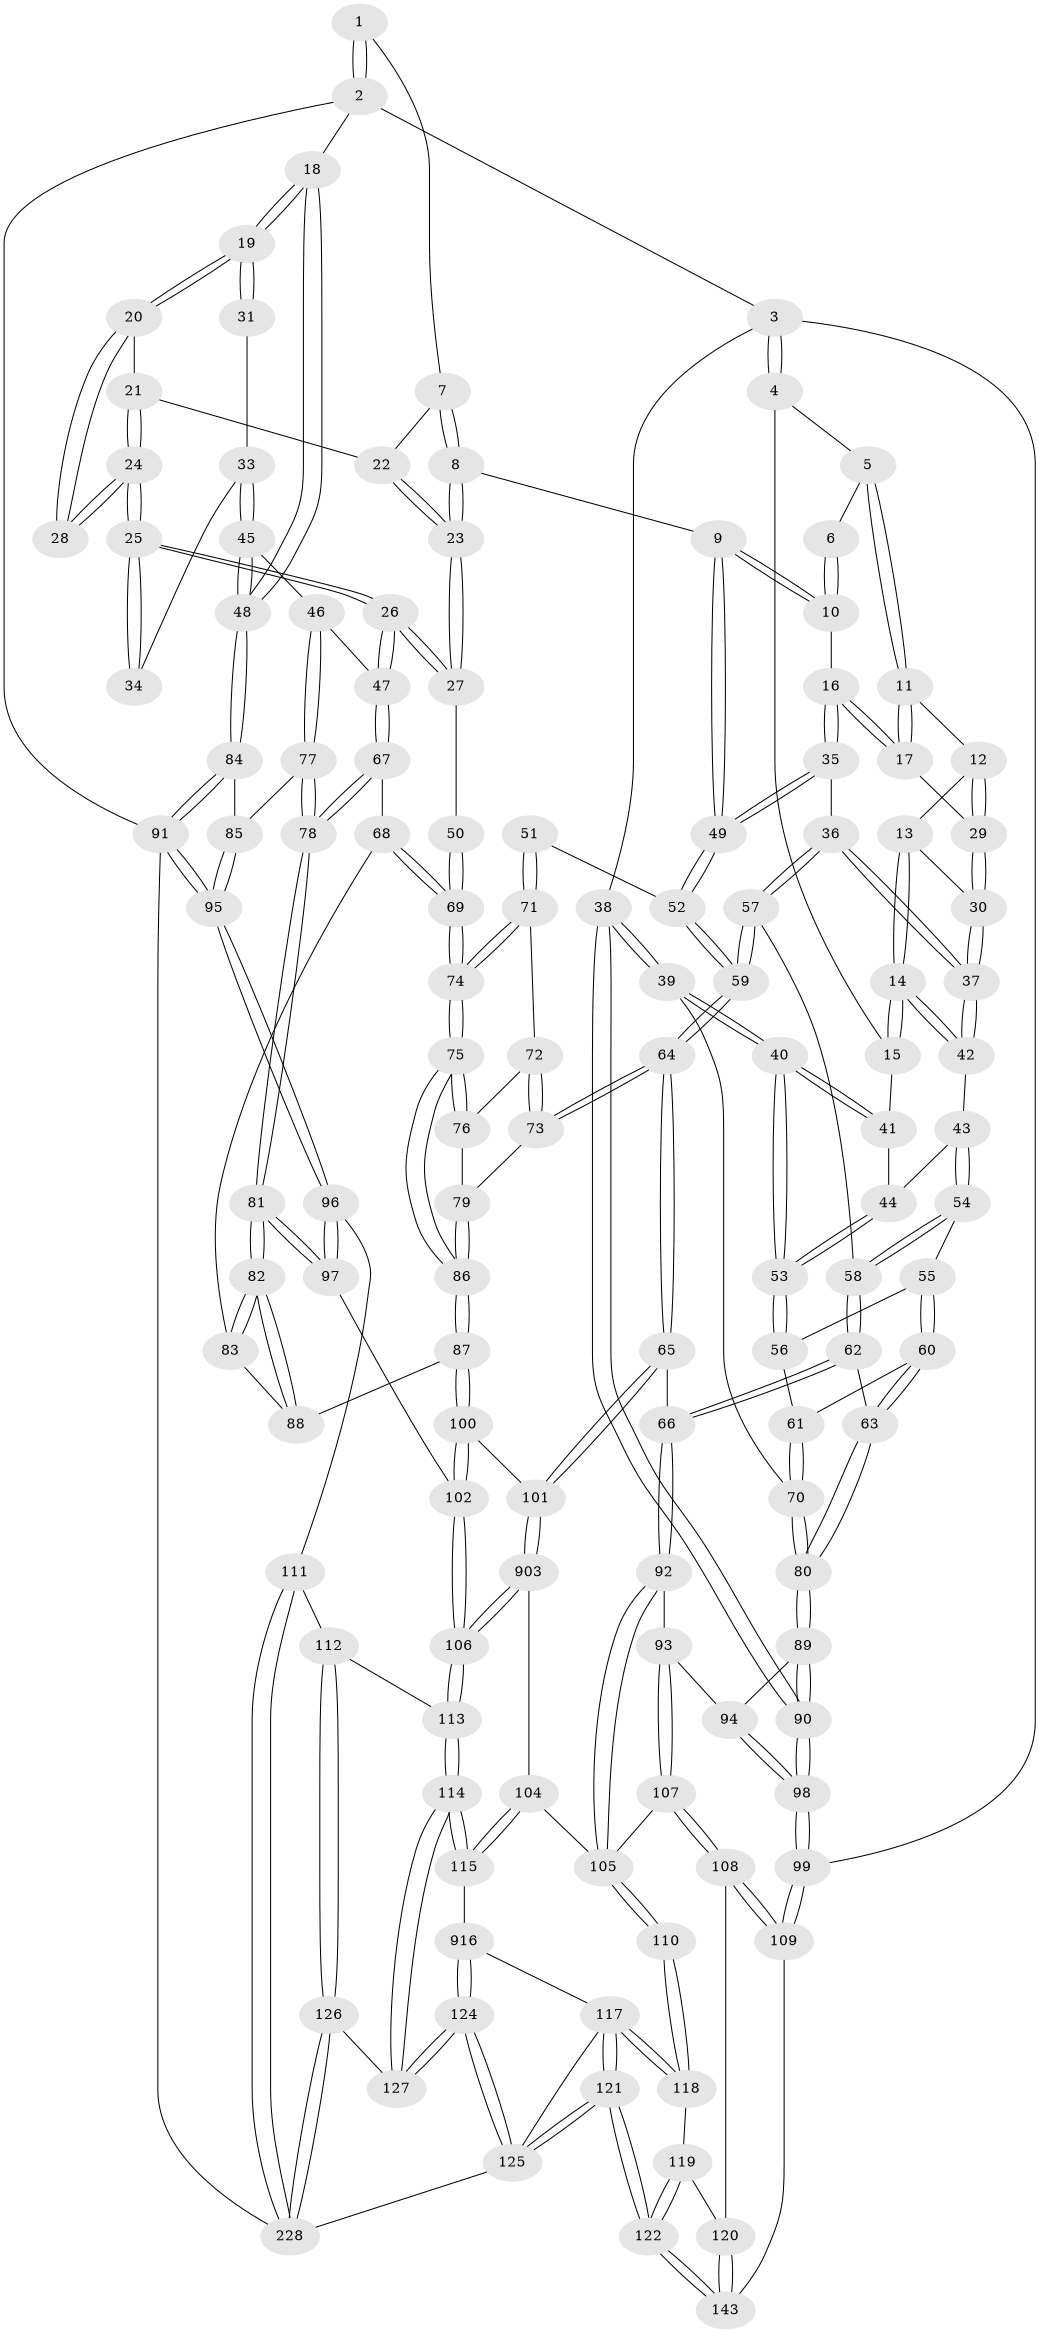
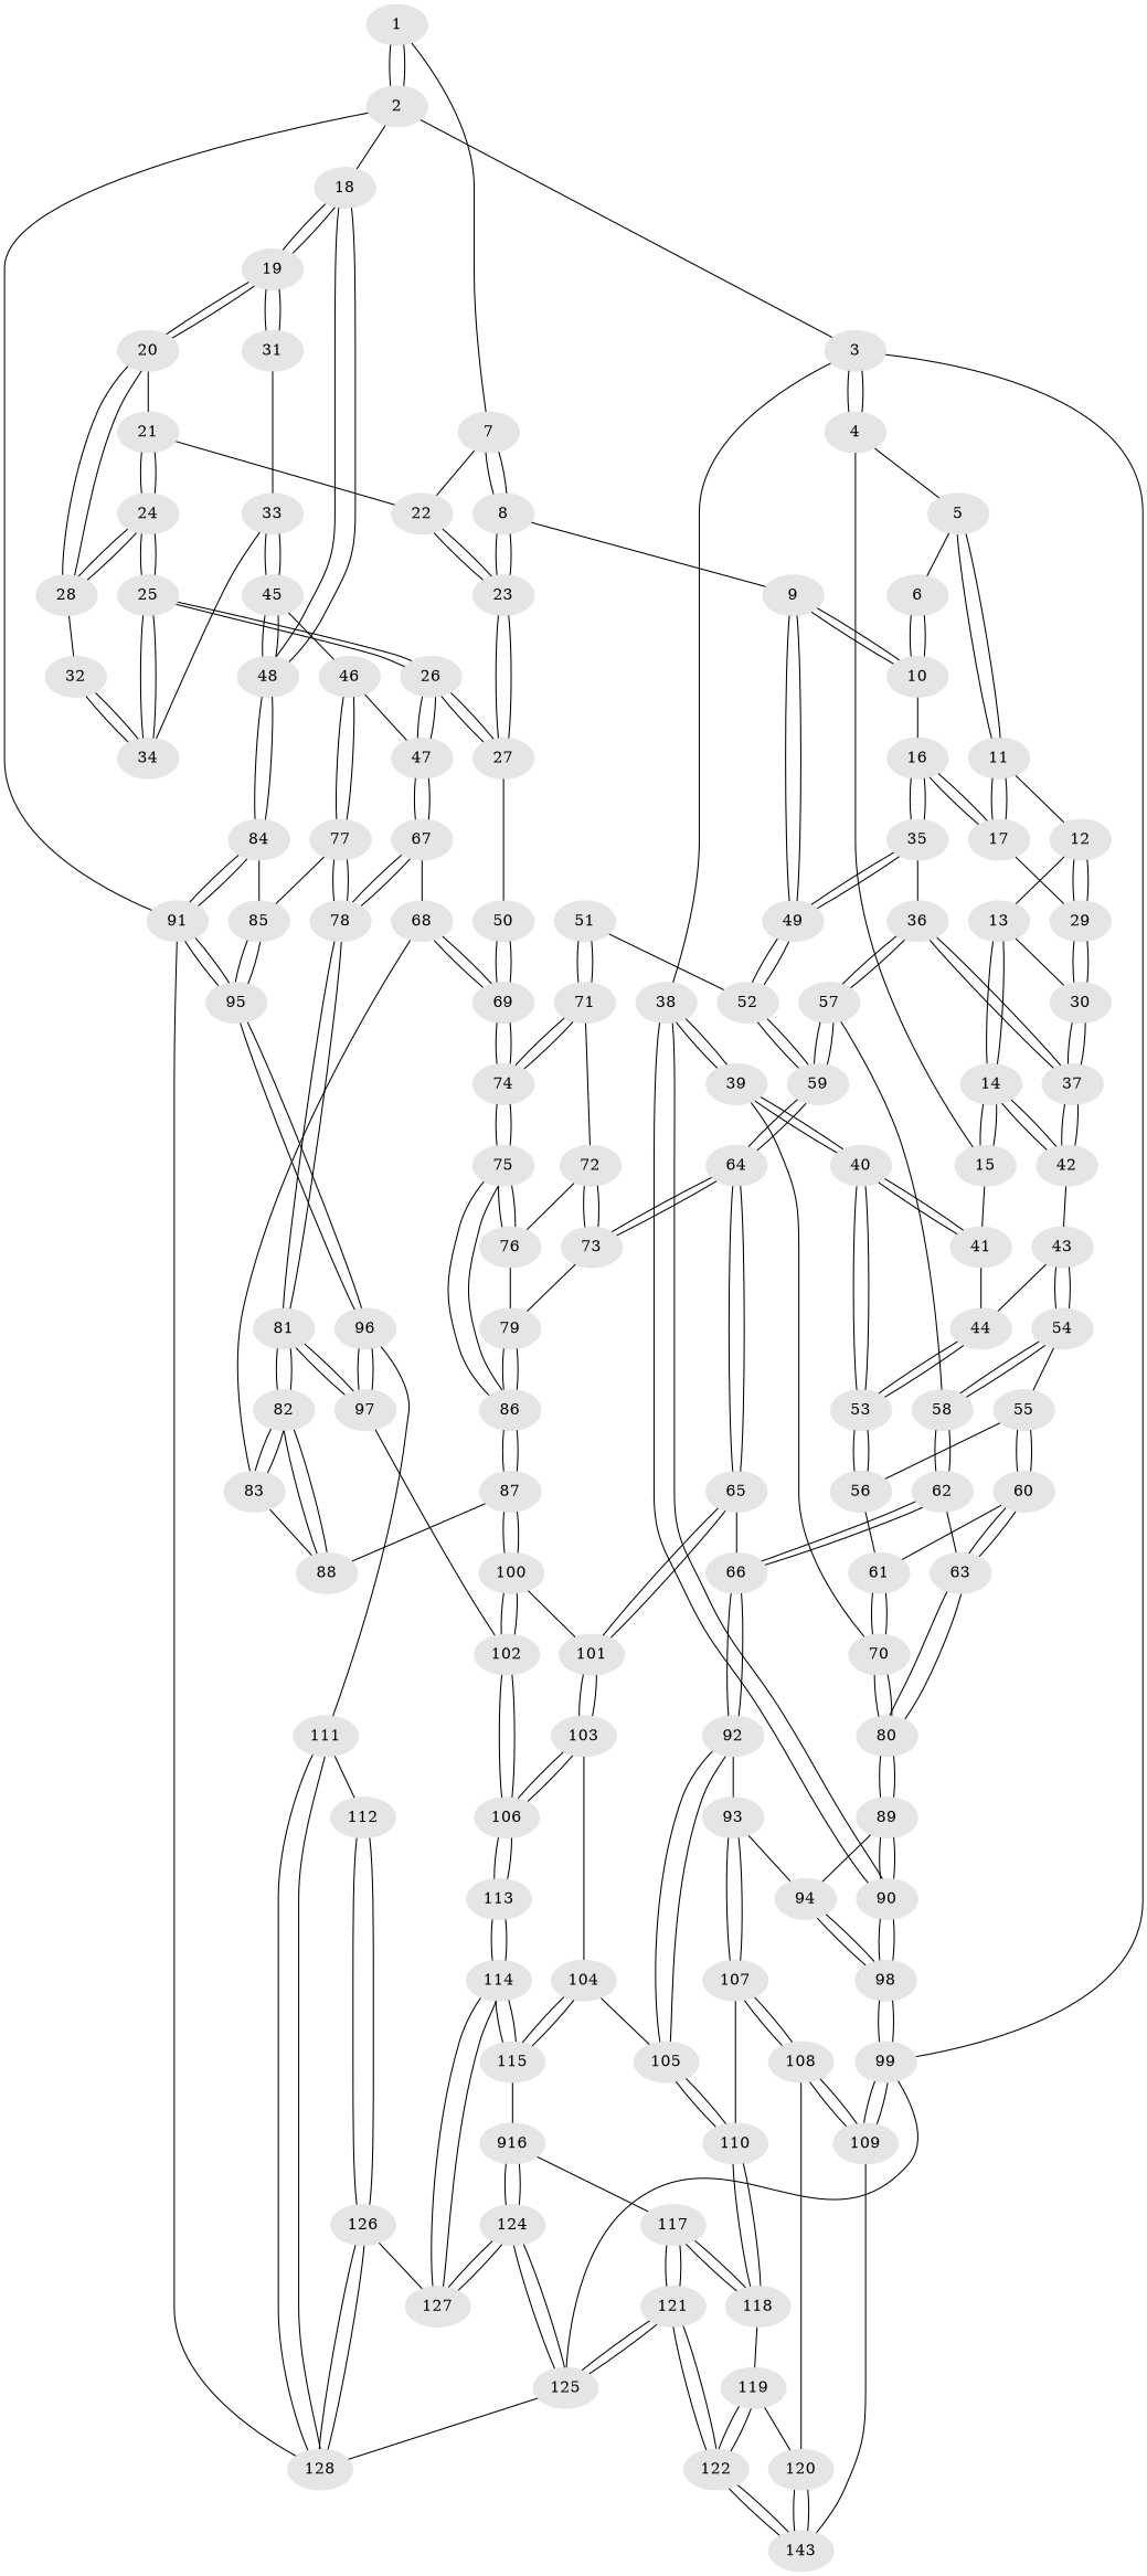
  graph {
    node [color=gray90 style=filled]
    1
    2
    7
    3
    18
    91
    8
    22
    4
    38
    99
    19
    48
    95
-   128 [label=228]
+   128
    5
    15
    39
    90
    109
    125
    6
    11
    41
    10
    12
    17
    16
    9
    23
    49
    27
    52
    35
    13
    29
    14
    30
    42
    37
    43
    44
    36
    20
    31
    84
    21
    28
    33
    24
+   32
    25
    50
    26
    34
    47
    67
    69
    45
    46
    57
    59
    58
    40
    70
    98
    53
    80
    56
    54
    55
    77
    78
    85
    68
    51
    71
    74
    72
    64
    61
    60
    62
    63
    66
    65
    73
    92
    89
    101
    79
-   103 [label=903]
+   103
    93
    105
    83
    81
    88
    75
    76
    86
    87
    82
    97
    94
    102
    96
    100
    107
    110
    108
    111
    112
    106
    n114 [label=143]
    104
    113
    115
    n118 [label=916]
    118
    114
    120
    119
    126
    127
    117
    124
    121
    122
    1 -- 2
    1 -- 2
    1 -- 7
    2 -- 3
    2 -- 18
    2 -- 91
    7 -- 8
    7 -- 8
    7 -- 22
    3 -- 4
    3 -- 4
    3 -- 38
    3 -- 99
    18 -- 19
    18 -- 19
    18 -- 48
    18 -- 48
    91 -- 95
    91 -- 95
    91 -- 128
    8 -- 9
    8 -- 23
    8 -- 23
    22 -- 23
    22 -- 23
    4 -- 5
    4 -- 15
    38 -- 39
    38 -- 39
    38 -- 90
    38 -- 90
    99 -- 109
    99 -- 109
-   117 -- 125
+   99 -- 125
    19 -- 20
    19 -- 20
    19 -- 31
    19 -- 31
    48 -- 84
    48 -- 84
    95 -- 96
    95 -- 96
    5 -- 6
    5 -- 11
    5 -- 11
    15 -- 41
    39 -- 40
    39 -- 40
    39 -- 70
    90 -- 98
    90 -- 98
    109 -- n114
    125 -- 128
    6 -- 10
    6 -- 10
    11 -- 12
    11 -- 17
    11 -- 17
    41 -- 44
    10 -- 16
    12 -- 13
    12 -- 29
    12 -- 29
    17 -- 29
    16 -- 17
    16 -- 17
    16 -- 35
    16 -- 35
    9 -- 10
    9 -- 10
    9 -- 49
    9 -- 49
    23 -- 27
    23 -- 27
    49 -- 52
    49 -- 52
    27 -- 50
    52 -- 59
    52 -- 59
    35 -- 49
    35 -- 49
    35 -- 36
    13 -- 14
    13 -- 14
    13 -- 30
    29 -- 30
    29 -- 30
    14 -- 15
    14 -- 15
    14 -- 42
    14 -- 42
    30 -- 37
    30 -- 37
    42 -- 43
    37 -- 42
    37 -- 42
    43 -- 44
    43 -- 54
    43 -- 54
    44 -- 53
    44 -- 53
    36 -- 37
    36 -- 37
    36 -- 57
    36 -- 57
    20 -- 21
    20 -- 28
    20 -- 28
    31 -- 33
    84 -- 91
    84 -- 91
    84 -- 85
    21 -- 22
    21 -- 24
    21 -- 24
+   28 -- 32
    33 -- 34
    33 -- 45
    33 -- 45
    24 -- 28
    24 -- 28
    24 -- 25
    24 -- 25
+   32 -- 34
+   32 -- 34
    25 -- 26
    25 -- 26
    25 -- 34
    25 -- 34
    50 -- 69
    50 -- 69
    26 -- 27
    26 -- 27
    26 -- 47
    26 -- 47
    47 -- 67
    47 -- 67
    67 -- 78
    67 -- 78
    67 -- 68
    69 -- 74
    69 -- 74
    45 -- 48
    45 -- 48
    45 -- 46
    46 -- 47
    46 -- 77
    46 -- 77
    57 -- 59
    57 -- 59
    57 -- 58
    59 -- 64
    59 -- 64
    58 -- 62
    58 -- 62
    40 -- 41
    40 -- 41
    40 -- 53
    40 -- 53
    70 -- 80
    70 -- 80
    98 -- 99
    98 -- 99
    53 -- 56
    53 -- 56
    80 -- 89
    80 -- 89
    56 -- 61
    54 -- 58
    54 -- 58
    54 -- 55
    55 -- 56
    55 -- 60
    55 -- 60
    77 -- 78
    77 -- 78
    77 -- 85
    78 -- 81
    78 -- 81
    85 -- 95
    85 -- 95
    68 -- 69
    68 -- 69
    68 -- 83
    51 -- 52
    51 -- 71
    51 -- 71
    71 -- 74
    71 -- 74
    71 -- 72
    74 -- 75
    74 -- 75
    72 -- 73
    72 -- 73
    72 -- 76
    64 -- 65
    64 -- 65
    64 -- 73
    64 -- 73
    61 -- 70
    61 -- 70
    60 -- 61
    60 -- 63
    60 -- 63
    62 -- 63
    62 -- 66
    62 -- 66
    63 -- 80
    63 -- 80
    66 -- 92
    66 -- 92
    65 -- 66
    65 -- 101
    65 -- 101
    73 -- 79
    92 -- 93
    92 -- 105
    92 -- 105
    89 -- 90
    89 -- 90
    89 -- 94
    101 -- 103
    101 -- 103
    79 -- 86
    79 -- 86
    103 -- 106
    103 -- 106
    103 -- 104
    93 -- 94
    93 -- 107
    93 -- 107
    105 -- 110
    105 -- 110
    83 -- 88
    81 -- 82
    81 -- 82
    81 -- 97
    81 -- 97
    75 -- 76
    75 -- 76
    75 -- 86
    75 -- 86
    76 -- 79
    86 -- 87
    86 -- 87
    87 -- 88
    87 -- 100
    87 -- 100
    82 -- 83
    82 -- 83
    82 -- 88
    82 -- 88
    97 -- 102
    94 -- 98
    94 -- 98
    102 -- 106
    102 -- 106
    96 -- 97
    96 -- 97
    96 -- 111
    100 -- 101
    100 -- 102
    100 -- 102
-   107 -- 105
+   107 -- 110
    107 -- 108
    107 -- 108
    110 -- 118
    110 -- 118
    108 -- 109
    108 -- 109
    108 -- 120
    111 -- 128
    111 -- 128
    111 -- 112
-   112 -- 113
    112 -- 126
    112 -- 126
    106 -- 113
    106 -- 113
    104 -- 105
    104 -- 115
    104 -- 115
    113 -- 114
    113 -- 114
    115 -- n118
    n118 -- 117
    n118 -- 124
    n118 -- 124
    118 -- 119
    114 -- 115
    114 -- 115
    114 -- 127
    114 -- 127
    120 -- n114
    120 -- n114
    119 -- 120
    119 -- 122
    119 -- 122
    126 -- 128
    126 -- 128
    126 -- 127
    117 -- 118
    117 -- 118
    117 -- 121
    117 -- 121
    124 -- 125
    124 -- 125
    124 -- 127
    124 -- 127
    121 -- 125
    121 -- 125
    121 -- 122
    121 -- 122
    122 -- n114
    122 -- n114
  }
